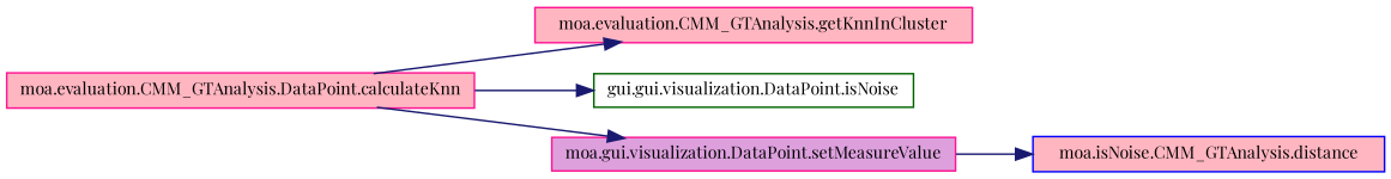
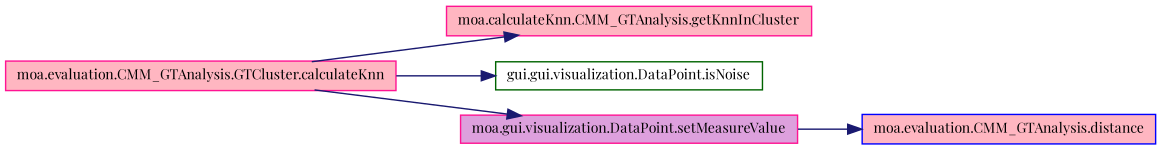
  digraph {
    fontname="Playfair Display"
    rankdir=LR
    node [color=deeppink fillcolor=lightpink fontname="Playfair Display" fontsize=10 shape=record style=filled]
    edge [color=midnightblue fontname="Playfair Display" fontsize=10 labelfontname=Helvetica labelfontsize=10 style=solid]
-   n1 [fontcolor=black height=0.2 label="moa.evaluation.CMM_GTAnalysis.DataPoint.calculateKnn" width=0.4]
-   n2 [height=0.2 label="moa.evaluation.CMM_GTAnalysis.getKnnInCluster" width=0.4]
+   n1 [fontcolor=black height=0.2 label="moa.evaluation.CMM_GTAnalysis.GTCluster.calculateKnn" width=0.4]
+   n2 [height=0.2 label="moa.calculateKnn.CMM_GTAnalysis.getKnnInCluster" width=0.4]
    n3 [color=darkgreen fillcolor=white height=0.2 label="gui.gui.visualization.DataPoint.isNoise" width=0.4]
    n4 [fillcolor=plum height=0.2 label="moa.gui.visualization.DataPoint.setMeasureValue" width=0.4]
-   n5 [color=blue height=0.2 label="moa.isNoise.CMM_GTAnalysis.distance" width=0.4]
+   n5 [color=blue height=0.2 label="moa.evaluation.CMM_GTAnalysis.distance" width=0.4]
    n1 -> n2
    n1 -> n3
    n1 -> n4
    n4 -> n5
  }
